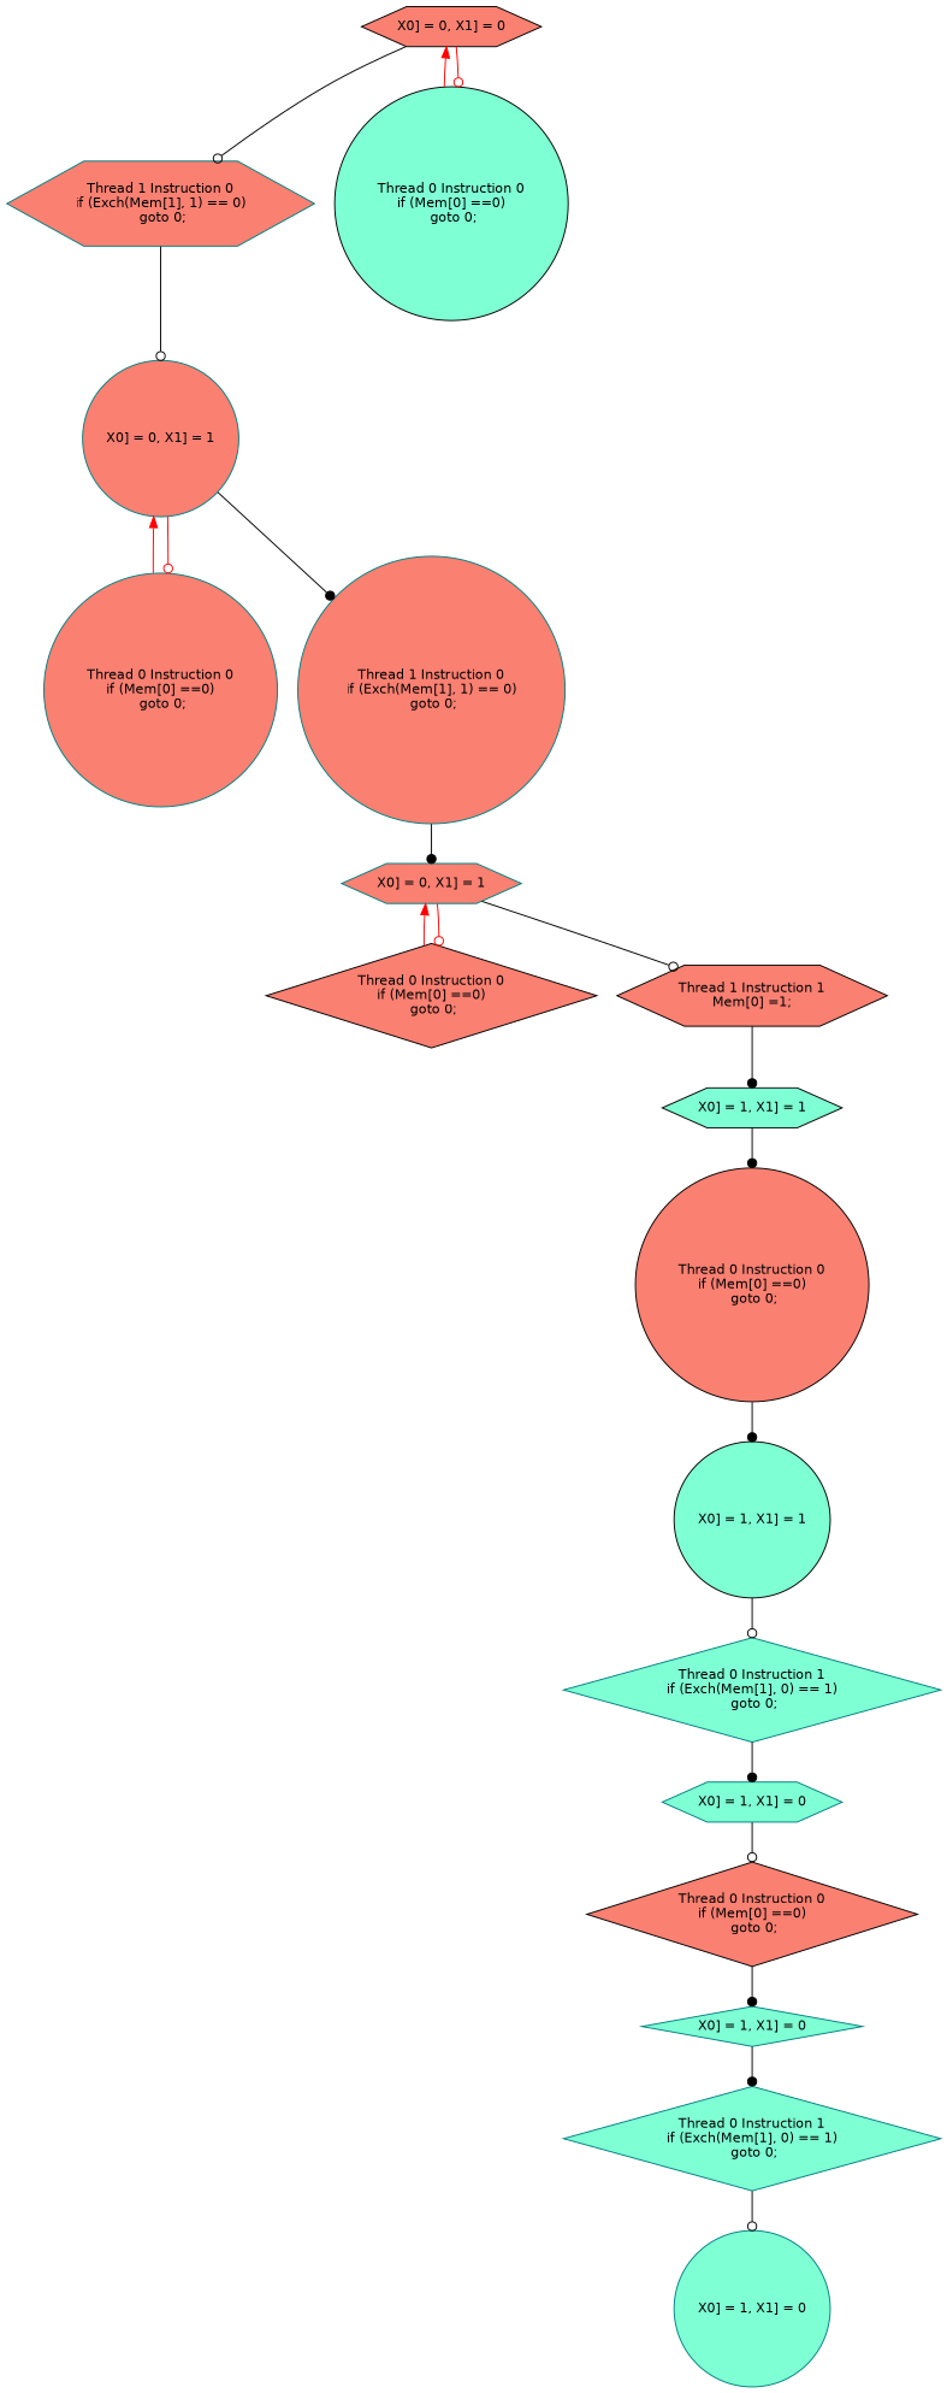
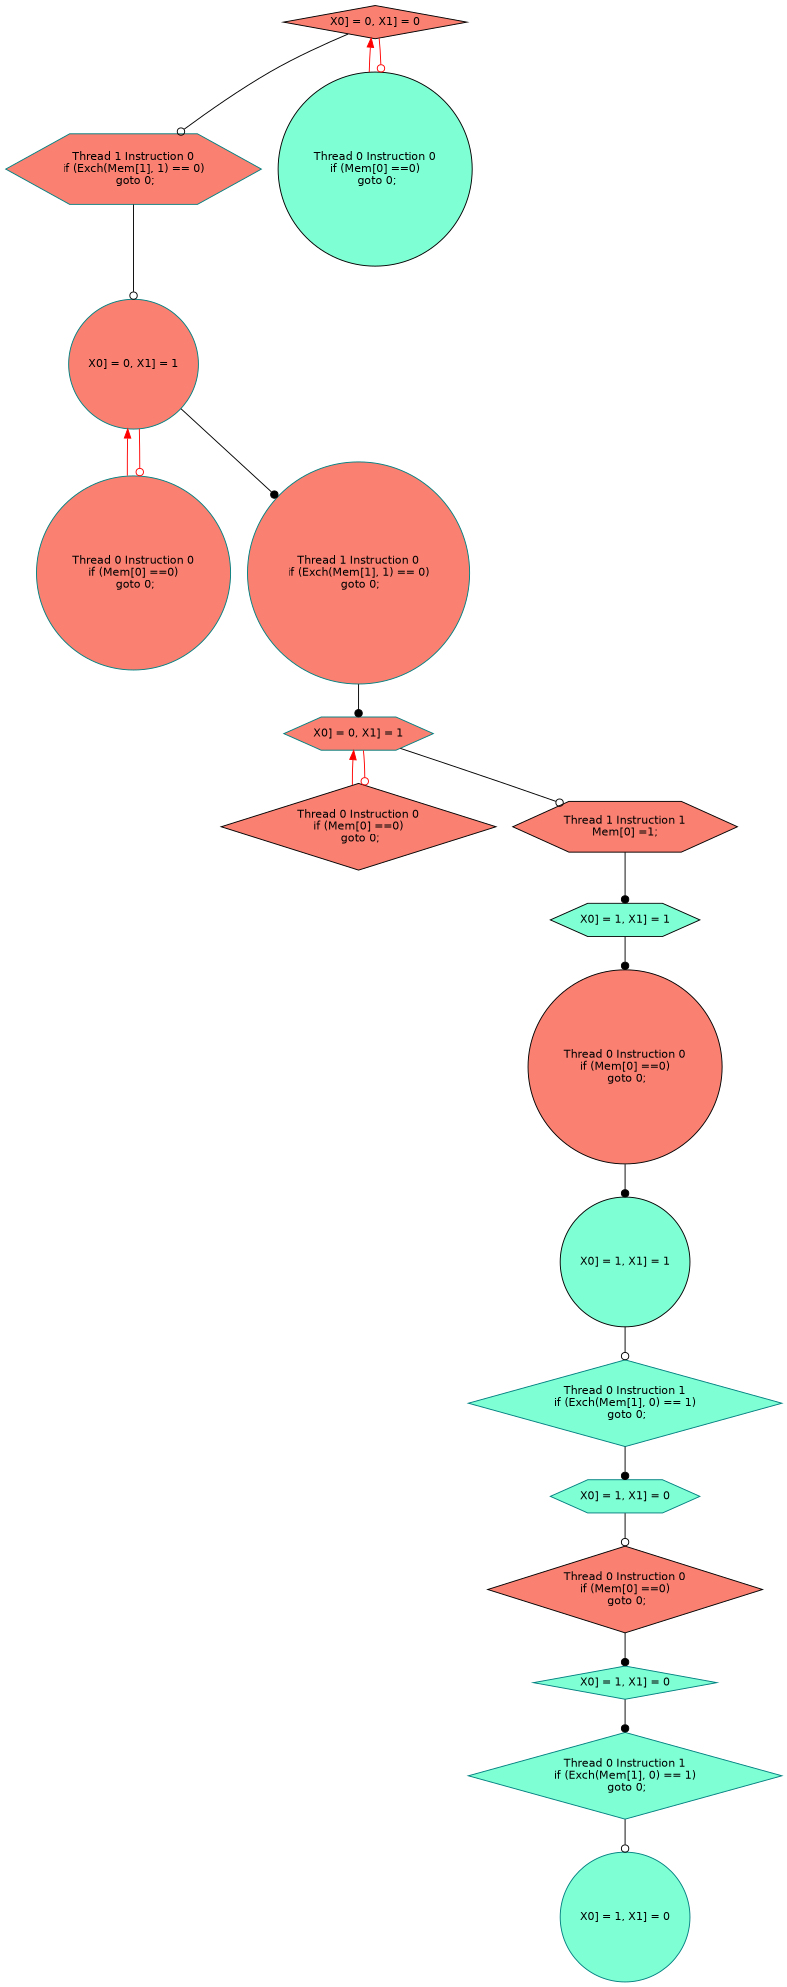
  digraph {
    fontsize=12
    rankdir=TB
    fontname="DejaVu Sans"
    node [fillcolor=salmon fontcolor="#000000" fontsize=12 shape=circle style="filled, solid" color=teal fontname="DejaVu Sans"]
    edge [color="#000000" dir=forward fontcolor="#ffffff" fontsize=12 style=solid uuid="<A1, S4>" weight=1 arrowhead=odot fontname="DejaVu Sans"]
    n1 [label="Thread 0 Instruction 0\nif (Mem[0] ==0)\n goto 0;" uuid=A0 color=black]
    n2 [fillcolor=aquamarine label="X0] = 1, X1] = 1" uuid=S5 color=black]
    n3 [fillcolor=aquamarine label="Thread 0 Instruction 1\nif (Exch(Mem[1], 0) == 1)\n goto 0;" shape=diamond uuid=A8]
    n4 [label="X0] = 0, X1] = 1" uuid=S4]
    n5 [label="Thread 0 Instruction 0\nif (Mem[0] ==0)\n goto 0;" uuid=A1]
    n6 [label="Thread 1 Instruction 0\nif (Exch(Mem[1], 1) == 0)\n goto 0;" uuid=A5]
    n7 [label="Thread 0 Instruction 0\nif (Mem[0] ==0)\n goto 0;" shape=diamond uuid=A2 color=black]
    n8 [fillcolor=aquamarine label="X0] = 1, X1] = 0" shape=diamond uuid=S3]
    n9 [fillcolor=aquamarine label="Thread 0 Instruction 1\nif (Exch(Mem[1], 0) == 1)\n goto 0;" shape=diamond uuid=A7]
    n10 [label="X0] = 0, X1] = 1" shape=hexagon uuid=S2]
    n11 [label="Thread 0 Instruction 0\nif (Mem[0] ==0)\n goto 0;" shape=diamond uuid=A3 color=black]
    n12 [label="Thread 1 Instruction 1\nMem[0] =1;" shape=hexagon uuid=A6 color=black]
    n13 [label="Thread 1 Instruction 0\nif (Exch(Mem[1], 1) == 0)\n goto 0;" shape=hexagon uuid=A4]
    n14 [fillcolor=aquamarine label="X0] = 1, X1] = 1" shape=hexagon uuid=S1 color=black]
    n15 [fillcolor=aquamarine label="X0] = 1, X1] = 0" uuid=END]
    n16 [fillcolor=aquamarine label="X0] = 1, X1] = 0" shape=hexagon uuid=S0]
-   n17 [label="X0] = 0, X1] = 0" shape=hexagon uuid=START color=black]
+   n17 [label="X0] = 0, X1] = 0" shape=diamond uuid=START color=black]
    n18 [fillcolor=aquamarine label="Thread 0 Instruction 0\nif (Mem[0] ==0)\n goto 0;" uuid=A9 color=black]
    n1 -> n2 [uuid="<A0, S5>" arrowhead=dot]
    n2 -> n3 [uuid="<A8, S5>"]
    n3 -> n16 [uuid="<A8, S0>" arrowhead=dot]
    n4 -> n5 [color="#ff0000" dir=back arrowhead=""]
    n4 -> n5 [color="#ff0000"]
    n4 -> n6 [uuid="<A5, S4>" arrowhead=dot]
    n6 -> n10 [uuid="<A5, S2>" arrowhead=dot]
    n7 -> n8 [uuid="<A2, S3>" arrowhead=dot]
    n8 -> n9 [uuid="<A7, S3>" arrowhead=dot]
    n9 -> n15 [uuid="<A7, END>"]
    n10 -> n11 [color="#ff0000" dir=back uuid="<A3, S2>" arrowhead=""]
    n10 -> n11 [color="#ff0000" uuid="<A3, S2>"]
    n10 -> n12 [uuid="<A6, S2>"]
    n12 -> n14 [uuid="<A6, S1>" arrowhead=dot]
    n13 -> n4 [uuid="<A4, S4>"]
    n14 -> n1 [uuid="<A0, S1>" arrowhead=dot]
    n16 -> n7 [uuid="<A2, S0>"]
    n17 -> n13 [uuid="<A4, START>"]
    n17 -> n18 [color="#ff0000" dir=back uuid="<A9, START>" arrowhead=""]
    n17 -> n18 [color="#ff0000" uuid="<A9, START>"]
  }
